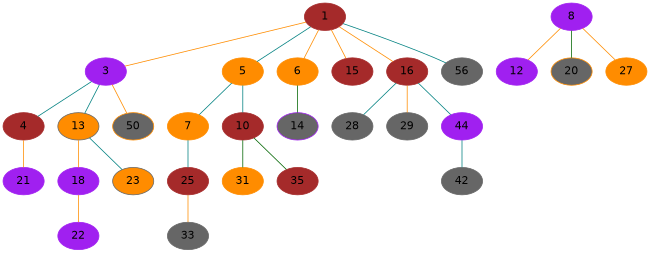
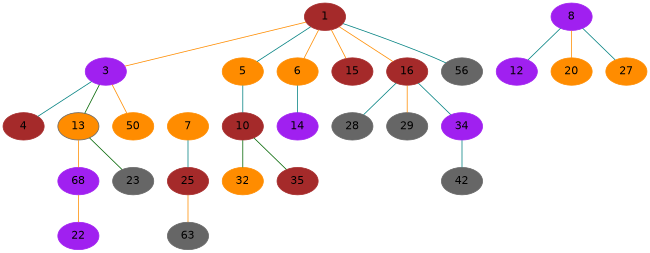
  graph {
    fontname="DejaVu Sans"
    node [color=purple fontname="DejaVu Sans" style=filled]
    edge [color=darkorange fontname="DejaVu Sans"]
    1 [color=brown super="+2"]
    3
    5 [color=darkorange]
    6 [color=darkorange]
    15 [color=brown super="+34"]
    16 [color=brown super="+24"]
    56 [color=gray40]
    4 [color=brown super="+36+37+43+9"]
    13 [color=gray40 fillcolor=darkorange super="+54+41+17"]
-   50 [color=darkorange fillcolor=gray40]
+   50 [color=darkorange]
    7 [color=darkorange super="+40"]
    10 [color=brown super="+26"]
-   14 [super="+31" fillcolor=gray40]
+   14 [super="+31"]
    28 [color=gray40 super="+39"]
    29 [color=gray40]
-   44
-   21
-   18
-   23 [color=gray40 fillcolor=darkorange]
+   44 [label=34]
+   18 [label=68]
+   23 [color=gray40]
    25 [color=brown]
-   32 [color=darkorange label=31]
+   32 [color=darkorange]
    35 [color=brown]
    8 [super="+19+11"]
    12
-   20 [color=darkorange fillcolor=gray40]
+   20 [color=darkorange]
    27 [color=darkorange]
-   33 [color=gray40 super="+52"]
+   33 [color=gray40 super="+52" label=63]
    22
    42 [color=gray40]
    1 -- 3
    1 -- 5 [color=teal]
    1 -- 6
    1 -- 15
    1 -- 16
    1 -- 56 [color=teal]
    3 -- 4 [color=teal]
-   3 -- 13 [color=teal]
+   3 -- 13 [color=darkgreen]
    3 -- 50
-   5 -- 7 [color=teal]
    5 -- 10 [color=teal]
-   6 -- 14 [color=darkgreen]
+   6 -- 14 [color=teal]
    16 -- 28 [color=teal]
    16 -- 29
    16 -- 44 [color=teal]
-   4 -- 21
    13 -- 18
-   13 -- 23 [color=teal]
+   13 -- 23 [color=darkgreen]
    7 -- 25 [color=teal]
    10 -- 32 [color=darkgreen]
    10 -- 35 [color=darkgreen]
    44 -- 42 [color=teal]
    18 -- 22
    25 -- 33
-   8 -- 12
-   8 -- 20 [color=darkgreen]
-   8 -- 27
+   8 -- 12 [color=teal]
+   8 -- 20
+   8 -- 27 [color=teal]
  }
